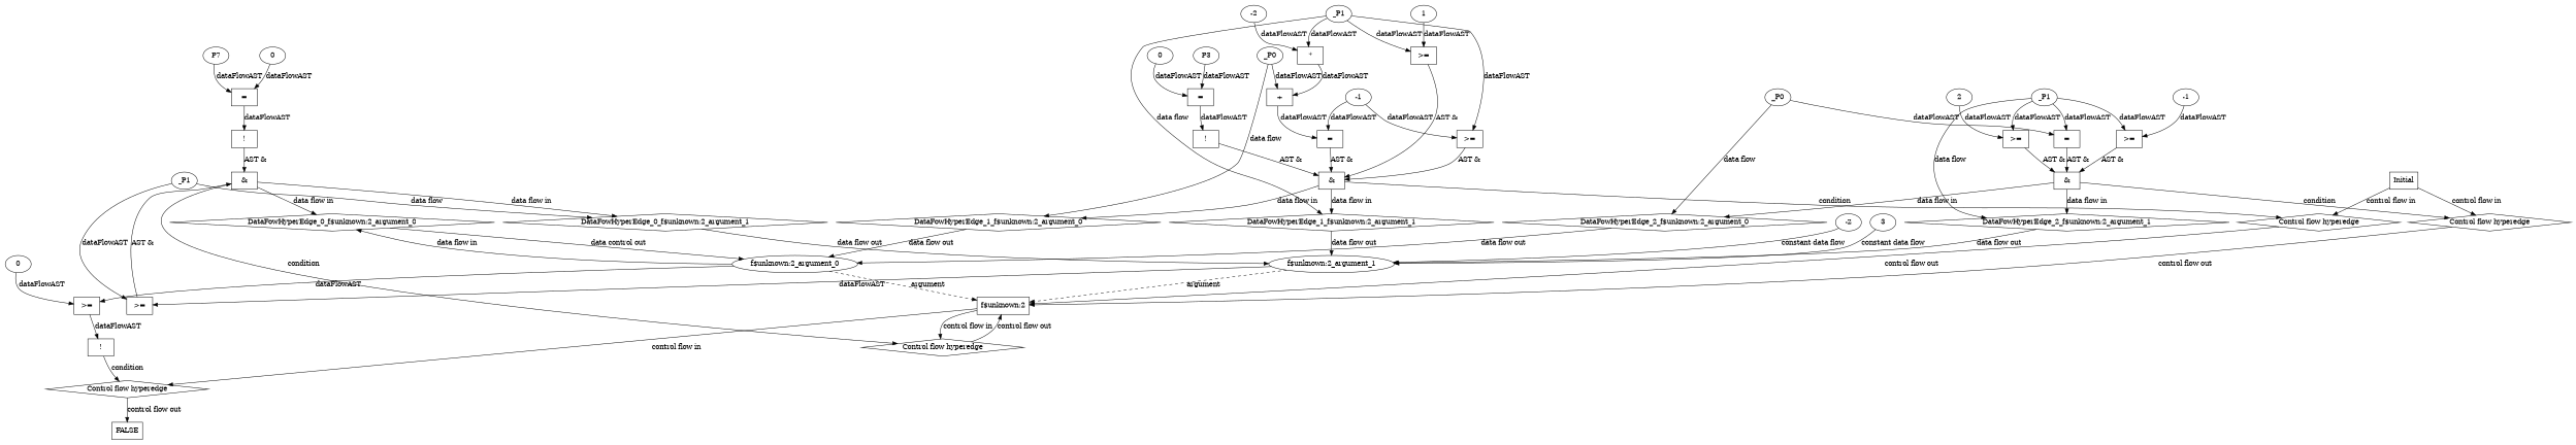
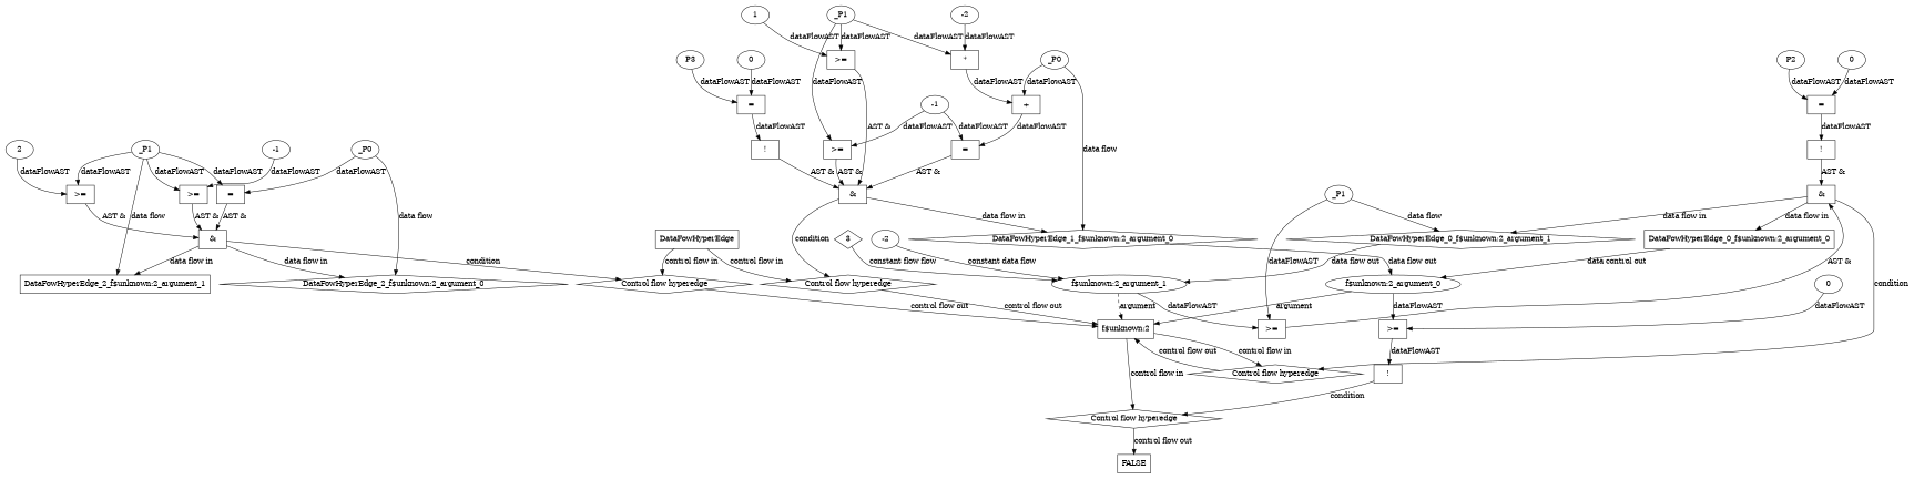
  digraph {
    node [shape=rect]
    n1 [label="f$unknown:2" nodeName="f$unknown:2"]
    n2 [label="Control flow hyperedge" nodeName=ControlFowHyperEdge_0 shape=diamond]
    n3 [label="Control flow hyperedge" nodeName=ControlFowHyperEdge_3 shape=diamond]
    n4 [label=FALSE nodeName=FALSE]
-   n5 [label=Initial nodeName=Initial]
+   n5 [label=DataFowHyperEdge nodeName=Initial]
    n6 [label="Control flow hyperedge" nodeName=ControlFowHyperEdge_1 shape=diamond]
    n7 [label="Control flow hyperedge" nodeName=ControlFowHyperEdge_2 shape=diamond]
    n8 [label="f$unknown:2_argument_0" nodeName=argument0 shape=oval]
    n9 [label=">=" nodeName="xxxFALSE___f$unknown:2_3xxxguard_0_node_1"]
-   n10 [label="DataFowHyperEdge_0_f$unknown:2_argument_0" nodeName="DataFowHyperEdge_0_f$unknown:2_argument_0" shape=diamond]
+   n10 [label="DataFowHyperEdge_0_f$unknown:2_argument_0" nodeName="DataFowHyperEdge_0_f$unknown:2_argument_0" shape=box]
    n11 [label="!" nodeName="xxxFALSE___f$unknown:2_3xxxguard_0_node_0"]
    n12 [label="f$unknown:2_argument_1" nodeName=argument1 shape=oval]
    n13 [label=">=" nodeName="xxxf$unknown:2___f$unknown:2_0xxxguard1_node_0"]
    n14 [label="&" nodeName="xxxf$unknown:2___f$unknown:2_0xxx_and"]
    n15 [label="DataFowHyperEdge_0_f$unknown:2_argument_1" nodeName="DataFowHyperEdge_0_f$unknown:2_argument_1" shape=diamond]
    n16 [label="!" nodeName="xxxf$unknown:2___f$unknown:2_0xxxguard_0_node_0"]
    n17 [label="=" nodeName="xxxf$unknown:2___f$unknown:2_0xxxguard_0_node_1"]
-   n18 [label=P7 nodeName="xxxf$unknown:2___f$unknown:2_0xxxguard_0_node_2" shape=""]
+   n18 [label=P2 nodeName="xxxf$unknown:2___f$unknown:2_0xxxguard_0_node_2" shape=""]
    n19 [label=0 nodeName="xxxf$unknown:2___f$unknown:2_0xxxguard_0_node_3" shape=""]
    n20 [label=_P1 nodeName="xxxf$unknown:2___f$unknown:2_0xxxdataFlow_0_node_0" shape=""]
    n21 [label="&" nodeName="xxxf$unknown:2___Initial_1xxx_and"]
    n22 [label="DataFowHyperEdge_1_f$unknown:2_argument_0" nodeName="DataFowHyperEdge_1_f$unknown:2_argument_0" shape=diamond]
-   n23 [label="DataFowHyperEdge_1_f$unknown:2_argument_1" nodeName="DataFowHyperEdge_1_f$unknown:2_argument_1" shape=diamond]
    n24 [label="!" nodeName="xxxf$unknown:2___Initial_1xxxguard_0_node_0"]
    n25 [label="=" nodeName="xxxf$unknown:2___Initial_1xxxguard_0_node_1"]
    n26 [label=P3 nodeName="xxxf$unknown:2___Initial_1xxxguard_0_node_2" shape=""]
    n27 [label=0 nodeName="xxxf$unknown:2___Initial_1xxxguard_0_node_3" shape=""]
    n28 [label=">=" nodeName="xxxf$unknown:2___Initial_1xxxguard1_node_0"]
    n29 [label=1 nodeName="xxxf$unknown:2___Initial_1xxxguard1_node_1" shape=""]
    n30 [label=_P1 nodeName="xxxf$unknown:2___Initial_1xxxdataFlow1_node_0" shape=""]
    n31 [label=">=" nodeName="xxxf$unknown:2___Initial_1xxxguard2_node_0"]
    n32 [label="*" nodeName="xxxf$unknown:2___Initial_1xxxguard3_node_3"]
    n33 [label="+" nodeName="xxxf$unknown:2___Initial_1xxxguard3_node_1"]
    n34 [label=-1 nodeName="xxxf$unknown:2___Initial_1xxxguard2_node_2" shape=""]
    n35 [label="=" nodeName="xxxf$unknown:2___Initial_1xxxguard3_node_0"]
    n36 [label=-2 nodeName="xxxf$unknown:2___Initial_1xxxguard3_node_4" shape=""]
    n37 [label=_P0 nodeName="xxxf$unknown:2___Initial_1xxxdataFlow_0_node_0" shape=""]
    n38 [label="&" nodeName="xxxf$unknown:2___Initial_2xxx_and"]
    n39 [label="DataFowHyperEdge_2_f$unknown:2_argument_0" nodeName="DataFowHyperEdge_2_f$unknown:2_argument_0" shape=diamond]
-   n40 [label="DataFowHyperEdge_2_f$unknown:2_argument_1" nodeName="DataFowHyperEdge_2_f$unknown:2_argument_1" shape=diamond]
+   n40 [label="DataFowHyperEdge_2_f$unknown:2_argument_1" nodeName="DataFowHyperEdge_2_f$unknown:2_argument_1" shape=box]
    n41 [label=">=" nodeName="xxxf$unknown:2___Initial_2xxxguard_0_node_0"]
    n42 [label=2 nodeName="xxxf$unknown:2___Initial_2xxxguard_0_node_2" shape=""]
    n43 [label=_P1 nodeName="xxxf$unknown:2___Initial_2xxxdataFlow1_node_0" shape=""]
    n44 [label=">=" nodeName="xxxf$unknown:2___Initial_2xxxguard1_node_0"]
    n45 [label="=" nodeName="xxxf$unknown:2___Initial_2xxxguard2_node_0"]
    n46 [label=-1 nodeName="xxxf$unknown:2___Initial_2xxxguard1_node_2" shape=""]
    n47 [label=_P0 nodeName="xxxf$unknown:2___Initial_2xxxdataFlow_0_node_0" shape=""]
    n48 [label=0 nodeName="xxxFALSE___f$unknown:2_3xxxguard_0_node_3" shape=""]
    n49 [label=-2 nodeName="xxxf$unknown:2___f$unknown:2_0xxxf$unknown:2_argument_1_constant_-2" shape=""]
-   n50 [label=3 nodeName="xxxFALSE___f$unknown:2_3xxxf$unknown:2_argument_1_constant_3" shape=""]
+   n50 [label=3 nodeName="xxxFALSE___f$unknown:2_3xxxf$unknown:2_argument_1_constant_3" shape=diamond]
    n1 -> n2 [label="control flow in"]
    n1 -> n3 [label="control flow in"]
    n2 -> n1 [label="control flow out"]
    n3 -> n4 [label="control flow out"]
    n5 -> n6 [label="control flow in"]
    n5 -> n7 [label="control flow in"]
    n6 -> n1 [label="control flow out"]
    n7 -> n1 [label="control flow out"]
-   n8 -> n1 [label=argument style=dashed]
+   n8 -> n1 [label=argument style=solid]
    n8 -> n9 [label=dataFlowAST]
-   n8 -> n10 [label="data flow in"]
    n9 -> n11 [label=dataFlowAST]
    n10 -> n8 [label="data control out"]
    n11 -> n3 [label=condition]
    n12 -> n1 [label=argument style=dashed]
    n12 -> n13 [label=dataFlowAST]
    n13 -> n14 [label="AST &"]
    n14 -> n2 [label=condition]
    n14 -> n10 [label="data flow in"]
    n14 -> n15 [label="data flow in"]
    n15 -> n12 [label="data flow out"]
    n16 -> n14 [label="AST &"]
    n17 -> n16 [label=dataFlowAST]
    n18 -> n17 [label=dataFlowAST]
    n19 -> n17 [label=dataFlowAST]
    n20 -> n13 [label=dataFlowAST]
    n20 -> n15 [label="data flow"]
    n21 -> n6 [label=condition]
    n21 -> n22 [label="data flow in"]
-   n21 -> n23 [label="data flow in"]
    n22 -> n8 [label="data flow out"]
-   n23 -> n12 [label="data flow out"]
    n24 -> n21 [label="AST &"]
    n25 -> n24 [label=dataFlowAST]
    n26 -> n25 [label=dataFlowAST]
    n27 -> n25 [label=dataFlowAST]
    n28 -> n21 [label="AST &"]
    n29 -> n28 [label=dataFlowAST]
-   n30 -> n23 [label="data flow"]
    n30 -> n28 [label=dataFlowAST]
    n30 -> n31 [label=dataFlowAST]
    n30 -> n32 [label=dataFlowAST]
    n31 -> n21 [label="AST &"]
    n32 -> n33 [label=dataFlowAST]
    n33 -> n35 [label=dataFlowAST]
    n34 -> n31 [label=dataFlowAST]
    n34 -> n35 [label=dataFlowAST]
    n35 -> n21 [label="AST &"]
    n36 -> n32 [label=dataFlowAST]
    n37 -> n22 [label="data flow"]
    n37 -> n33 [label=dataFlowAST]
    n38 -> n7 [label=condition]
    n38 -> n39 [label="data flow in"]
    n38 -> n40 [label="data flow in"]
-   n39 -> n8 [label="data flow out"]
-   n40 -> n12 [label="data flow out"]
    n41 -> n38 [label="AST &"]
    n42 -> n41 [label=dataFlowAST]
    n43 -> n40 [label="data flow"]
    n43 -> n41 [label=dataFlowAST]
    n43 -> n44 [label=dataFlowAST]
    n43 -> n45 [label=dataFlowAST]
    n44 -> n38 [label="AST &"]
    n45 -> n38 [label="AST &"]
    n46 -> n44 [label=dataFlowAST]
    n47 -> n39 [label="data flow"]
    n47 -> n45 [label=dataFlowAST]
    n48 -> n9 [label=dataFlowAST]
    n49 -> n12 [label="constant data flow"]
-   n50 -> n12 [label="constant data flow"]
+   n50 -> n12 [label="constant flow flow"]
  }
